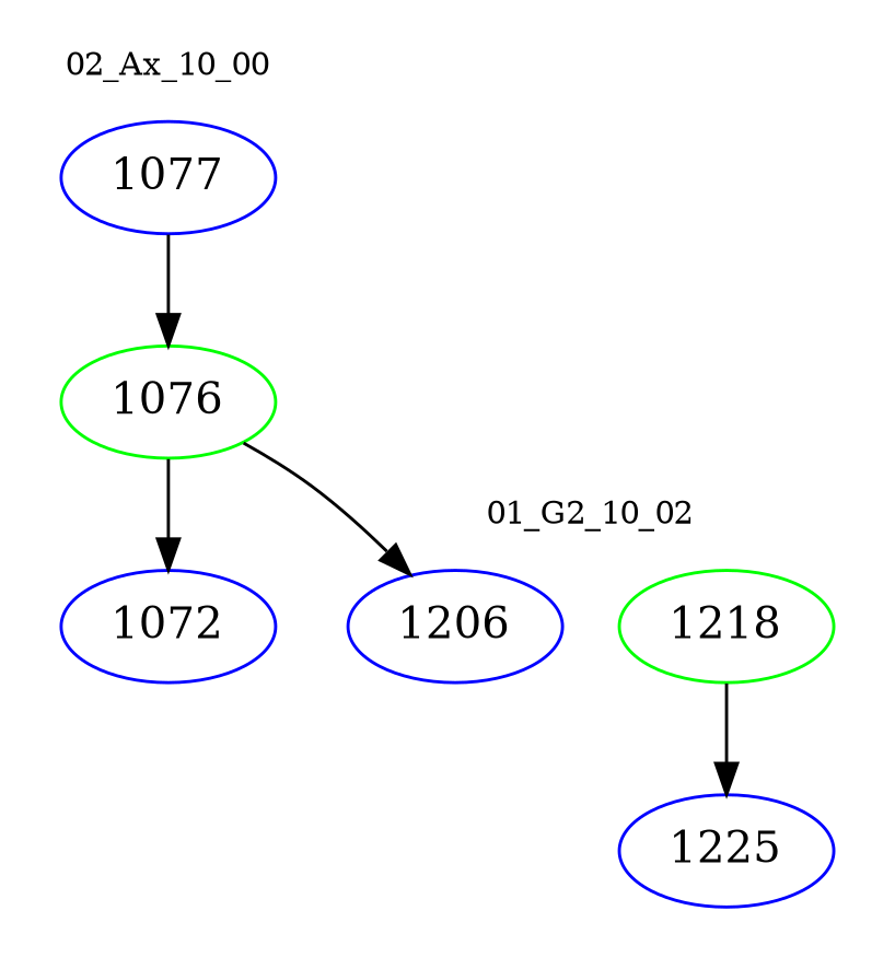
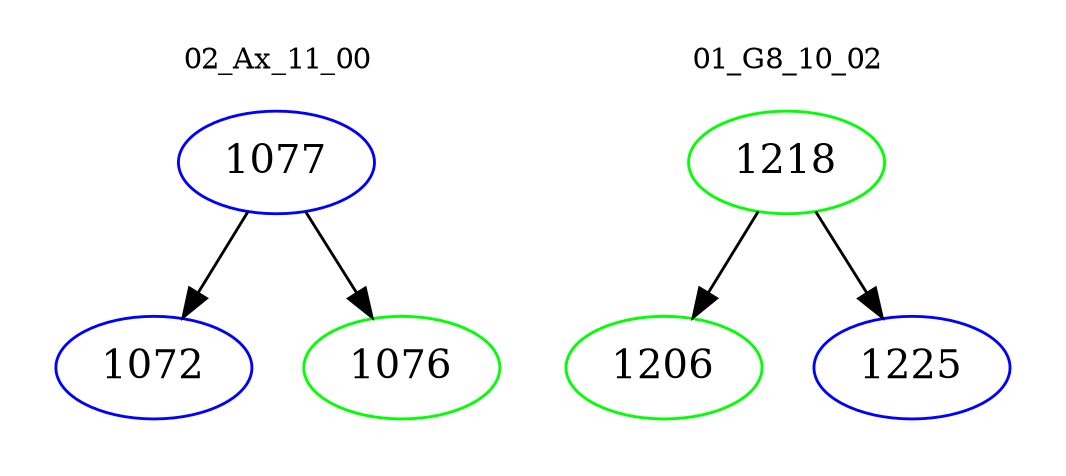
  digraph {
    node [color=blue]
    edge [color=black]
    n1 [label=1077]
    n2 [label=1072]
    n3 [color=green label=1076]
    n4 [color=green label=1218]
-   n5 [label=1206]
+   n5 [color=green label=1206]
    n6 [label=1225]
    subgraph cluster_1 {
      color=white
      fontsize=10
-     label="02_Ax_10_00"
+     label="02_Ax_11_00"
      n1
      n2
      n3
    }
    subgraph cluster_2 {
      color=white
      fontsize=10
-     label="01_G2_10_02"
+     label="01_G8_10_02"
      n4
      n5
      n6
    }
-   n3 -> n2
+   n1 -> n2
    n1 -> n3
-   n3 -> n5
+   n4 -> n5
    n4 -> n6
  }
